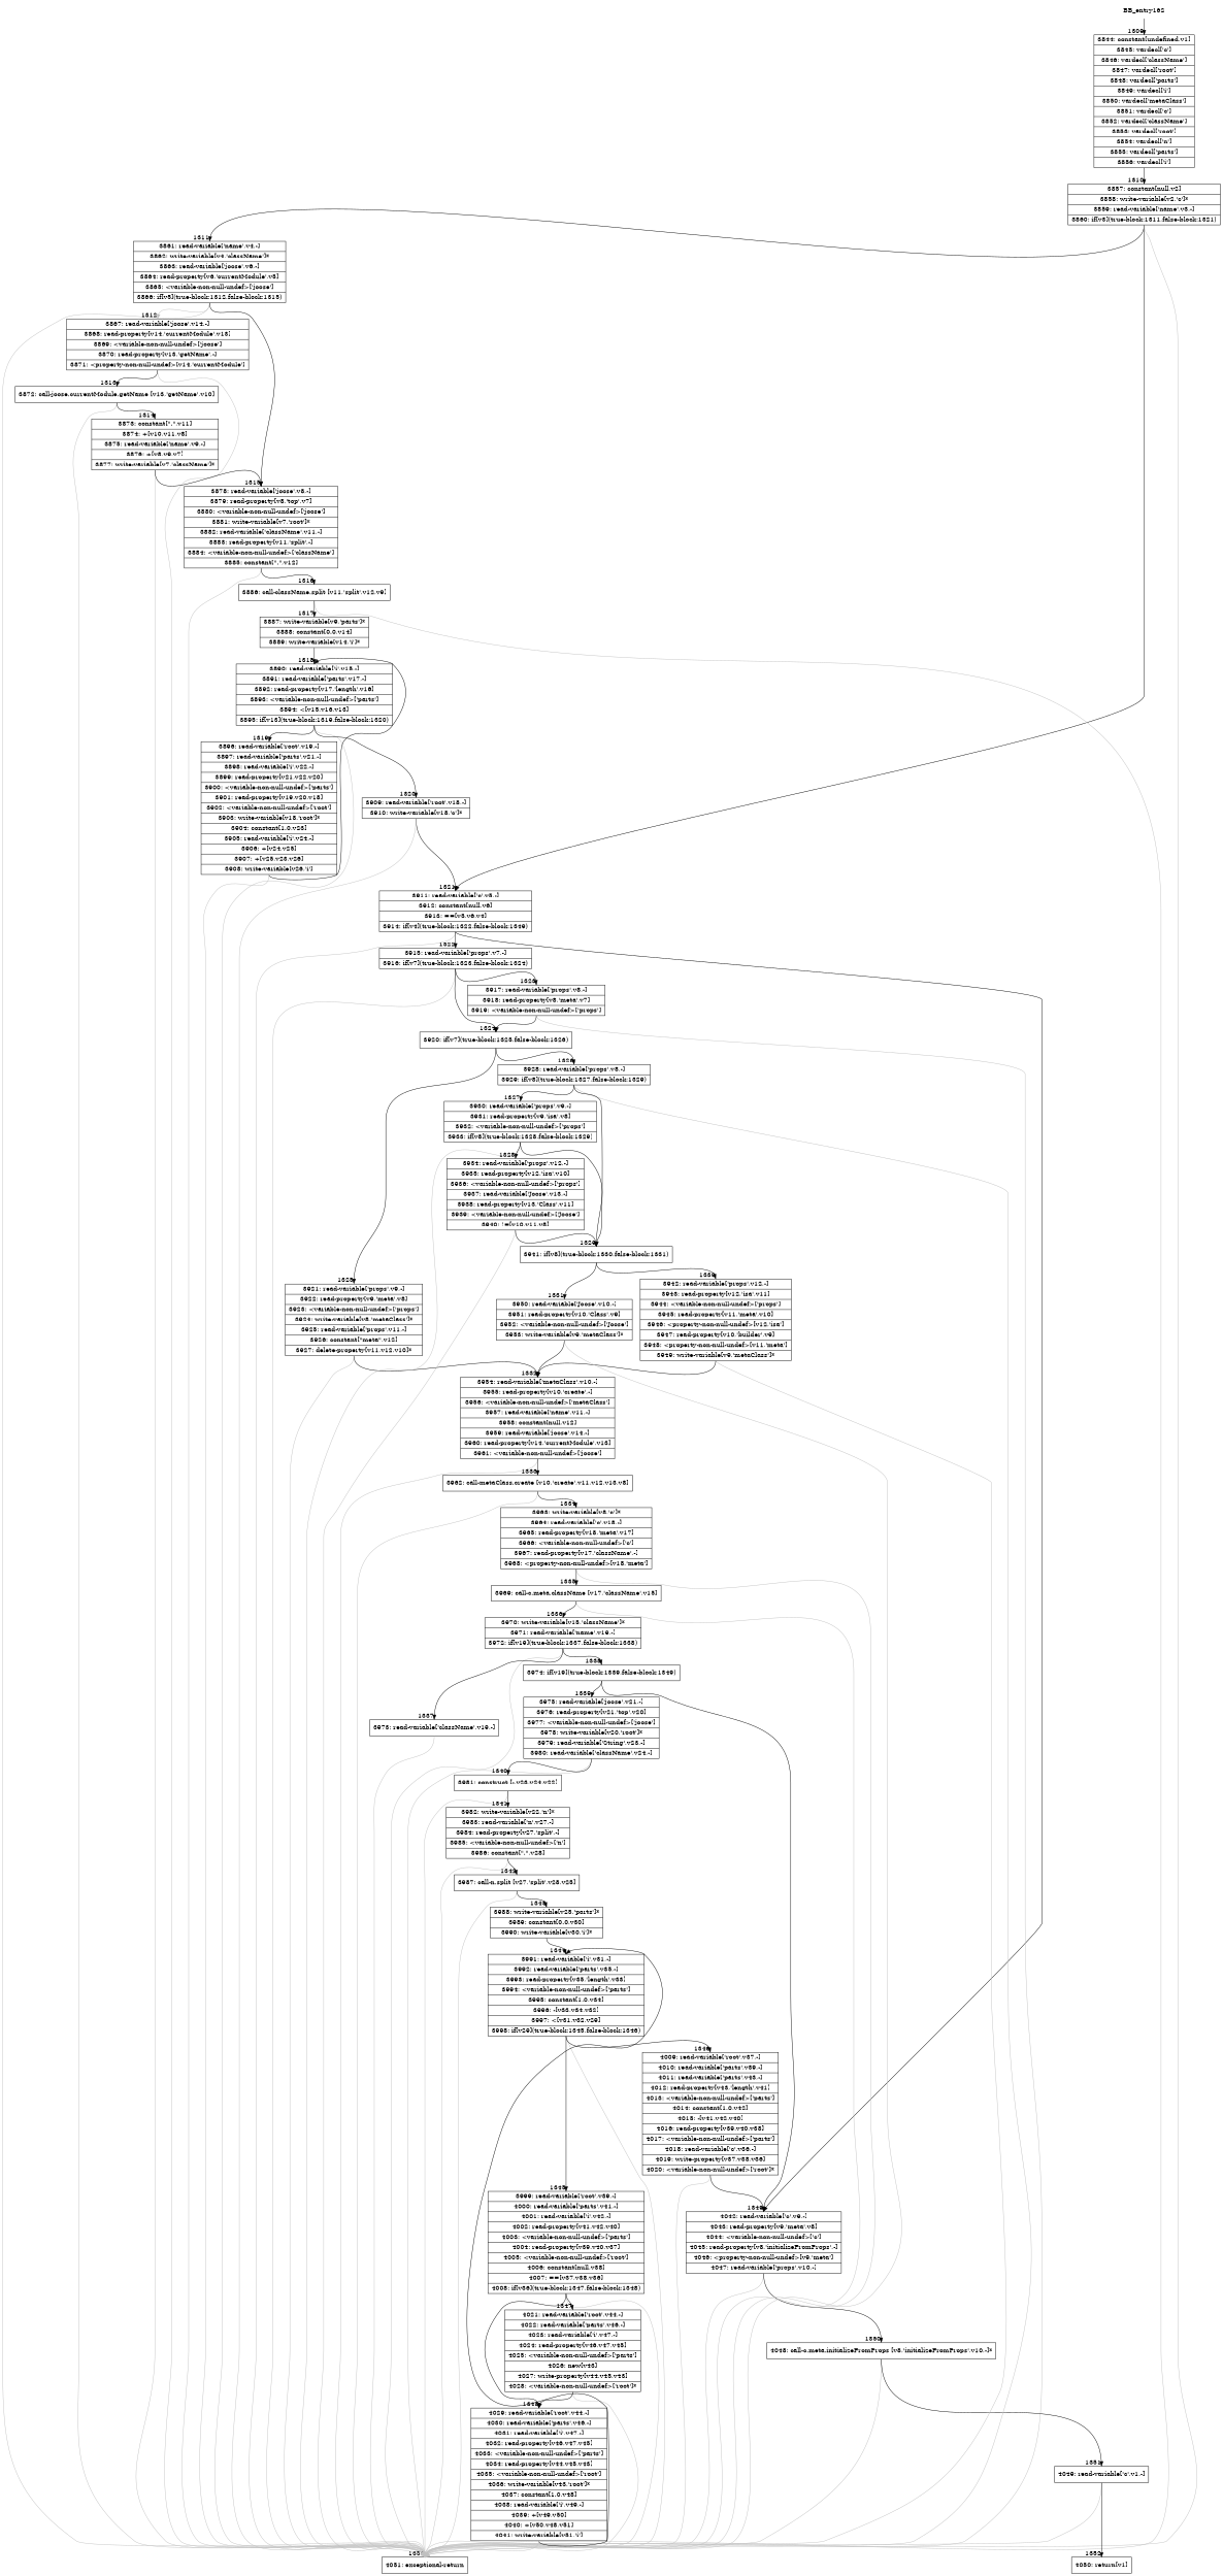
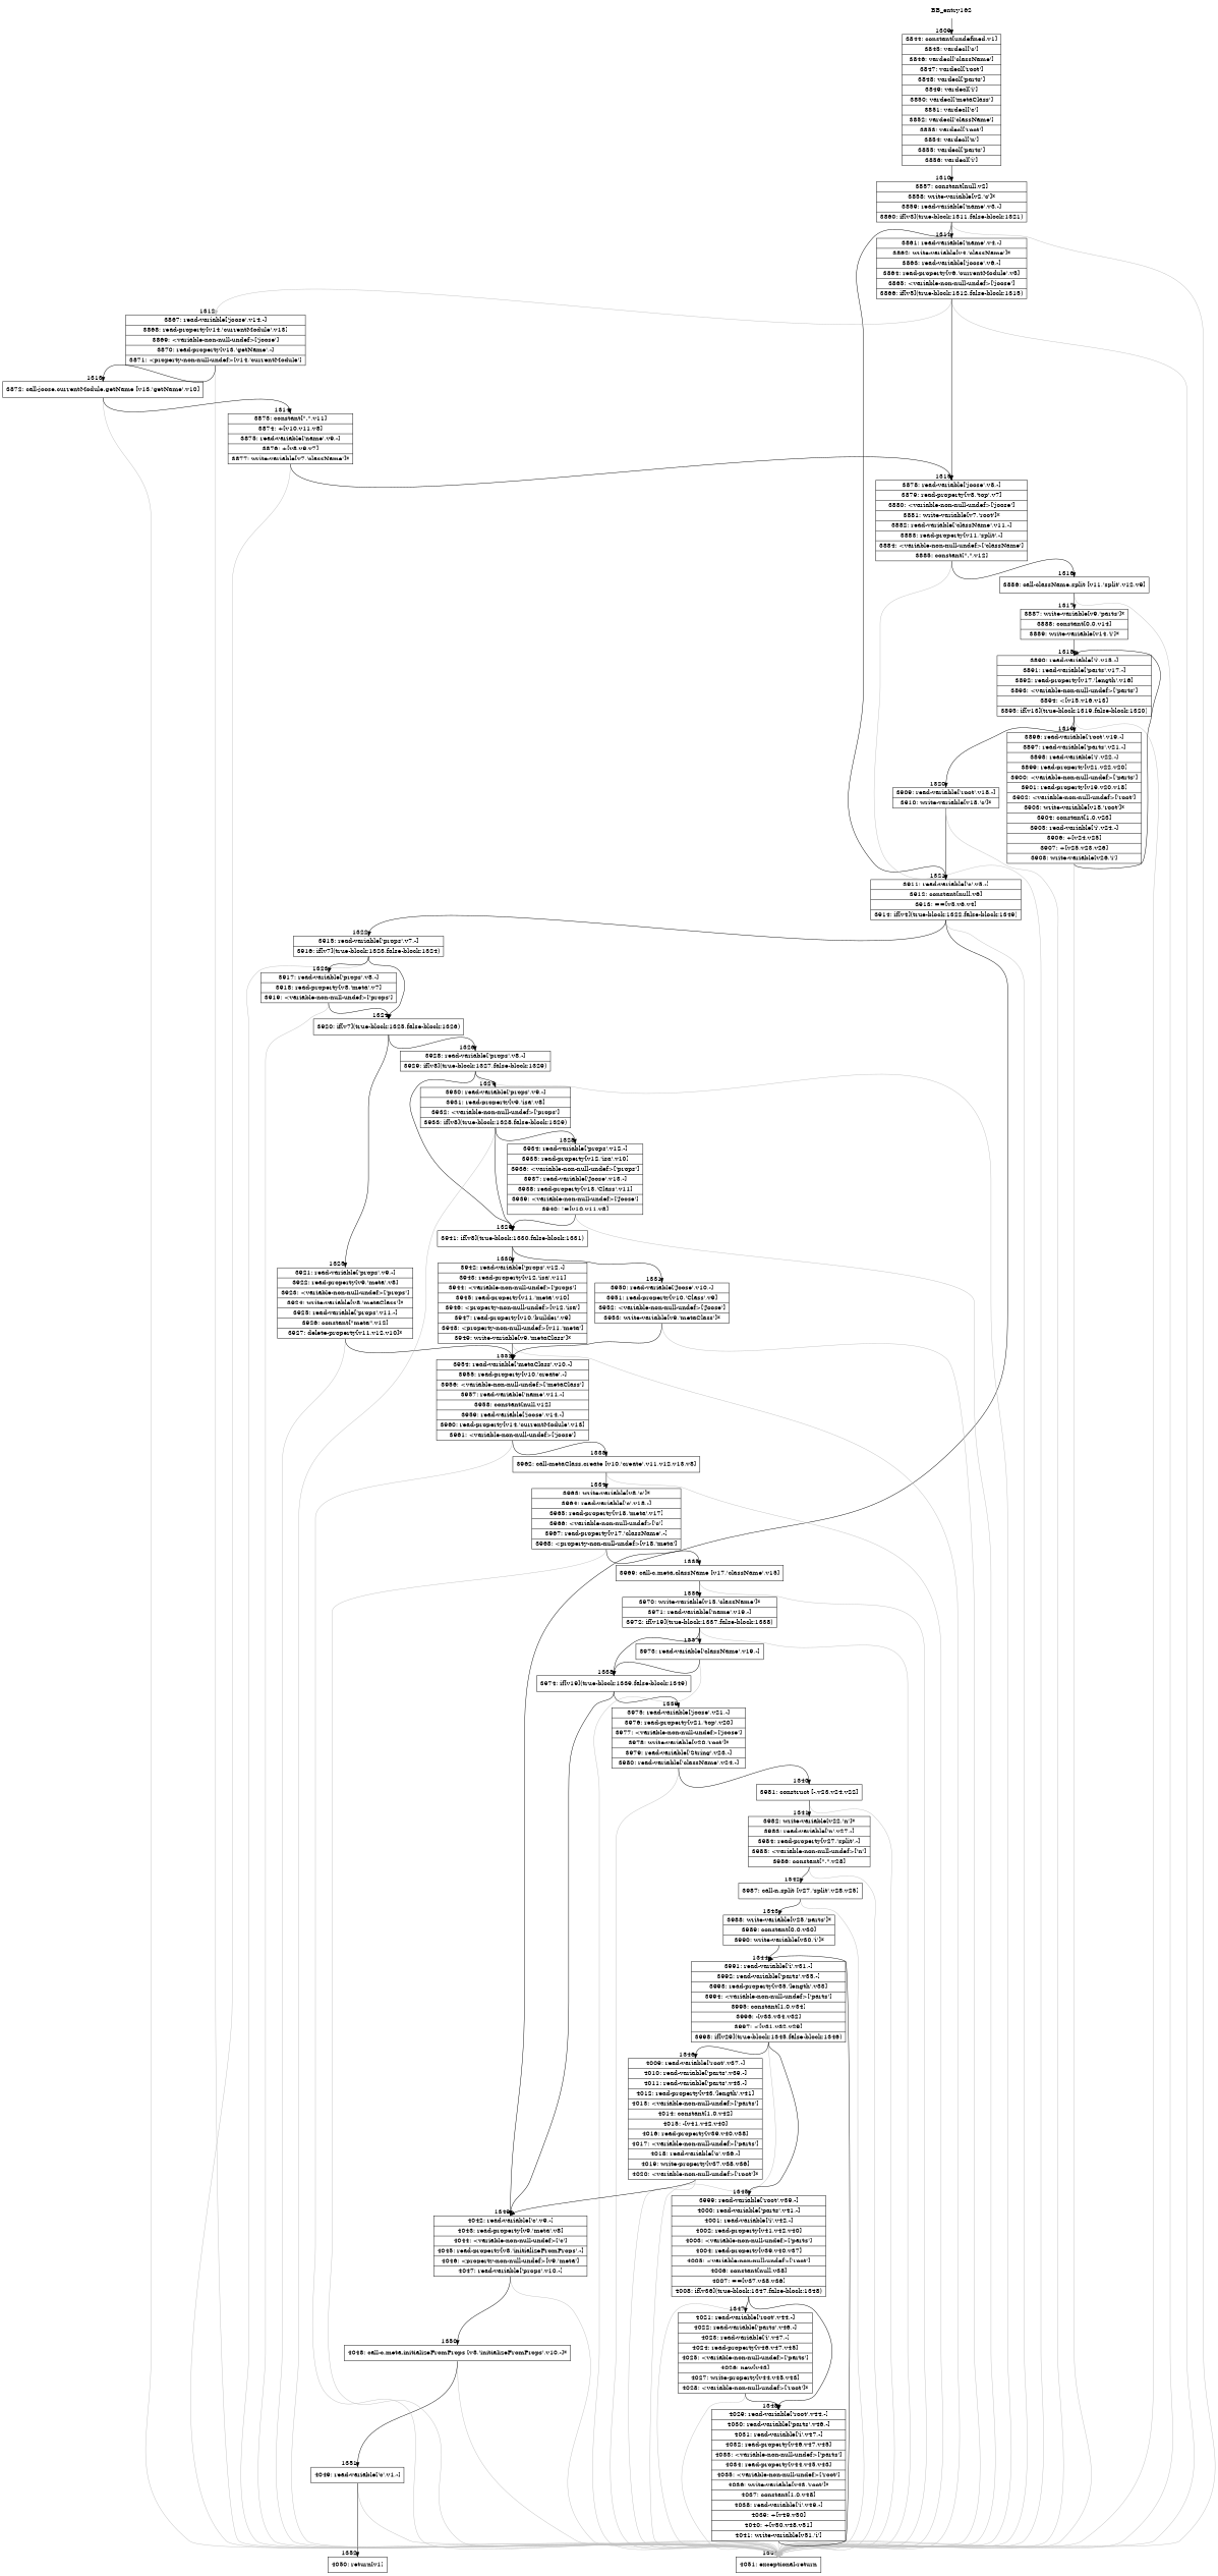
  digraph {
    rankdir=TD
    node [shape=record]
    edge [headport=n tailport=s]
    BB_entry162 [shape=none]
    n2 [label="{3844: constant[undefined,v1]|3845: vardecl['c']|3846: vardecl['className']|3847: vardecl['root']|3848: vardecl['parts']|3849: vardecl['i']|3850: vardecl['metaClass']|3851: vardecl['c']|3852: vardecl['className']|3853: vardecl['root']|3854: vardecl['n']|3855: vardecl['parts']|3856: vardecl['i']}"]
    n3 [label="{3857: constant[null,v2]|3858: write-variable[v2,'c']*|3859: read-variable['name',v3,-]|3860: if[v3](true-block:1311,false-block:1321)}"]
    n4 [label="{3861: read-variable['name',v4,-]|3862: write-variable[v4,'className']*|3863: read-variable['joose',v6,-]|3864: read-property[v6,'currentModule',v5]|3865: \<variable-non-null-undef\>['joose']|3866: if[v5](true-block:1312,false-block:1315)}"]
    n5 [label="{3911: read-variable['c',v5,-]|3912: constant[null,v6]|3913: ==[v5,v6,v4]|3914: if[v4](true-block:1322,false-block:1349)}"]
    n6 [label="{4051: exceptional-return}"]
    n7 [label="{3867: read-variable['joose',v14,-]|3868: read-property[v14,'currentModule',v13]|3869: \<variable-non-null-undef\>['joose']|3870: read-property[v13,'getName',-]|3871: \<property-non-null-undef\>[v14,'currentModule']}"]
    n8 [label="{3878: read-variable['joose',v8,-]|3879: read-property[v8,'top',v7]|3880: \<variable-non-null-undef\>['joose']|3881: write-variable[v7,'root']*|3882: read-variable['className',v11,-]|3883: read-property[v11,'split',-]|3884: \<variable-non-null-undef\>['className']|3885: constant[\".\",v12]}"]
    n9 [label="{3915: read-variable['props',v7,-]|3916: if[v7](true-block:1323,false-block:1324)}"]
    n10 [label="{4042: read-variable['c',v9,-]|4043: read-property[v9,'meta',v8]|4044: \<variable-non-null-undef\>['c']|4045: read-property[v8,'initializeFromProps',-]|4046: \<property-non-null-undef\>[v9,'meta']|4047: read-variable['props',v10,-]}"]
    n11 [label="{3872: call-joose.currentModule.getName [v13,'getName',v10]}"]
    n12 [label="{3886: call-className.split [v11,'split',v12,v9]}"]
    n13 [label="{3920: if[v7](true-block:1325,false-block:1326)}"]
    n14 [label="{3917: read-variable['props',v8,-]|3918: read-property[v8,'meta',v7]|3919: \<variable-non-null-undef\>['props']}"]
    n15 [label="{4048: call-c.meta.initializeFromProps [v8,'initializeFromProps',v10,-]*}"]
    n16 [label="{3873: constant[\".\",v11]|3874: +[v10,v11,v8]|3875: read-variable['name',v9,-]|3876: +[v8,v9,v7]|3877: write-variable[v7,'className']*}"]
    n17 [label="{3887: write-variable[v9,'parts']*|3888: constant[0.0,v14]|3889: write-variable[v14,'i']*}"]
    n18 [label="{3890: read-variable['i',v15,-]|3891: read-variable['parts',v17,-]|3892: read-property[v17,'length',v16]|3893: \<variable-non-null-undef\>['parts']|3894: \<[v15,v16,v13]|3895: if[v13](true-block:1319,false-block:1320)}"]
    n19 [label="{3896: read-variable['root',v19,-]|3897: read-variable['parts',v21,-]|3898: read-variable['i',v22,-]|3899: read-property[v21,v22,v20]|3900: \<variable-non-null-undef\>['parts']|3901: read-property[v19,v20,v18]|3902: \<variable-non-null-undef\>['root']|3903: write-variable[v18,'root']*|3904: constant[1.0,v23]|3905: read-variable['i',v24,-]|3906: +[v24,v25]|3907: +[v25,v23,v26]|3908: write-variable[v26,'i']}"]
    n20 [label="{3909: read-variable['root',v18,-]|3910: write-variable[v18,'c']*}"]
    n21 [label="{3921: read-variable['props',v9,-]|3922: read-property[v9,'meta',v8]|3923: \<variable-non-null-undef\>['props']|3924: write-variable[v8,'metaClass']*|3925: read-variable['props',v11,-]|3926: constant[\"meta\",v12]|3927: delete-property[v11,v12,v10]*}"]
    n22 [label="{3928: read-variable['props',v8,-]|3929: if[v8](true-block:1327,false-block:1329)}"]
    n23 [label="{4049: read-variable['c',v1,-]}"]
    n24 [label="{3954: read-variable['metaClass',v10,-]|3955: read-property[v10,'create',-]|3956: \<variable-non-null-undef\>['metaClass']|3957: read-variable['name',v11,-]|3958: constant[null,v12]|3959: read-variable['joose',v14,-]|3960: read-property[v14,'currentModule',v13]|3961: \<variable-non-null-undef\>['joose']}"]
    n25 [label="{3941: if[v8](true-block:1330,false-block:1331)}"]
    n26 [label="{3930: read-variable['props',v9,-]|3931: read-property[v9,'isa',v8]|3932: \<variable-non-null-undef\>['props']|3933: if[v8](true-block:1328,false-block:1329)}"]
    n27 [label="{3962: call-metaClass.create [v10,'create',v11,v12,v13,v8]}"]
    n28 [label="{3942: read-variable['props',v12,-]|3943: read-property[v12,'isa',v11]|3944: \<variable-non-null-undef\>['props']|3945: read-property[v11,'meta',v10]|3946: \<property-non-null-undef\>[v12,'isa']|3947: read-property[v10,'builder',v9]|3948: \<property-non-null-undef\>[v11,'meta']|3949: write-variable[v9,'metaClass']*}"]
    n29 [label="{3950: read-variable['Joose',v10,-]|3951: read-property[v10,'Class',v9]|3952: \<variable-non-null-undef\>['Joose']|3953: write-variable[v9,'metaClass']*}"]
    n30 [label="{3934: read-variable['props',v12,-]|3935: read-property[v12,'isa',v10]|3936: \<variable-non-null-undef\>['props']|3937: read-variable['Joose',v13,-]|3938: read-property[v13,'Class',v11]|3939: \<variable-non-null-undef\>['Joose']|3940: !=[v10,v11,v8]}"]
    n31 [label="{3963: write-variable[v8,'c']*|3964: read-variable['c',v18,-]|3965: read-property[v18,'meta',v17]|3966: \<variable-non-null-undef\>['c']|3967: read-property[v17,'className',-]|3968: \<property-non-null-undef\>[v18,'meta']}"]
    n32 [label="{3969: call-c.meta.className [v17,'className',v15]}"]
    n33 [label="{3970: write-variable[v15,'className']*|3971: read-variable['name',v19,-]|3972: if[v19](true-block:1337,false-block:1338)}"]
    n34 [label="{3974: if[v19](true-block:1339,false-block:1349)}"]
    n35 [label="{3973: read-variable['className',v19,-]}"]
    n36 [label="{3975: read-variable['joose',v21,-]|3976: read-property[v21,'top',v20]|3977: \<variable-non-null-undef\>['joose']|3978: write-variable[v20,'root']*|3979: read-variable['String',v23,-]|3980: read-variable['className',v24,-]}"]
    n37 [label="{3981: construct [-,v23,v24,v22]}"]
    n38 [label="{3982: write-variable[v22,'n']*|3983: read-variable['n',v27,-]|3984: read-property[v27,'split',-]|3985: \<variable-non-null-undef\>['n']|3986: constant[\".\",v28]}"]
    n39 [label="{3987: call-n.split [v27,'split',v28,v25]}"]
    n40 [label="{3988: write-variable[v25,'parts']*|3989: constant[0.0,v30]|3990: write-variable[v30,'i']*}"]
    n41 [label="{3991: read-variable['i',v31,-]|3992: read-variable['parts',v35,-]|3993: read-property[v35,'length',v33]|3994: \<variable-non-null-undef\>['parts']|3995: constant[1.0,v34]|3996: -[v33,v34,v32]|3997: \<[v31,v32,v29]|3998: if[v29](true-block:1345,false-block:1346)}"]
    n42 [label="{3999: read-variable['root',v39,-]|4000: read-variable['parts',v41,-]|4001: read-variable['i',v42,-]|4002: read-property[v41,v42,v40]|4003: \<variable-non-null-undef\>['parts']|4004: read-property[v39,v40,v37]|4005: \<variable-non-null-undef\>['root']|4006: constant[null,v38]|4007: ==[v37,v38,v36]|4008: if[v36](true-block:1347,false-block:1348)}"]
    n43 [label="{4009: read-variable['root',v37,-]|4010: read-variable['parts',v39,-]|4011: read-variable['parts',v43,-]|4012: read-property[v43,'length',v41]|4013: \<variable-non-null-undef\>['parts']|4014: constant[1.0,v42]|4015: -[v41,v42,v40]|4016: read-property[v39,v40,v38]|4017: \<variable-non-null-undef\>['parts']|4018: read-variable['c',v36,-]|4019: write-property[v37,v38,v36]|4020: \<variable-non-null-undef\>['root']*}"]
    n44 [label="{4021: read-variable['root',v44,-]|4022: read-variable['parts',v46,-]|4023: read-variable['i',v47,-]|4024: read-property[v46,v47,v45]|4025: \<variable-non-null-undef\>['parts']|4026: new[v43]|4027: write-property[v44,v45,v43]|4028: \<variable-non-null-undef\>['root']*}"]
    n45 [label="{4029: read-variable['root',v44,-]|4030: read-variable['parts',v46,-]|4031: read-variable['i',v47,-]|4032: read-property[v46,v47,v45]|4033: \<variable-non-null-undef\>['parts']|4034: read-property[v44,v45,v43]|4035: \<variable-non-null-undef\>['root']|4036: write-variable[v43,'root']*|4037: constant[1.0,v48]|4038: read-variable['i',v49,-]|4039: +[v49,v50]|4040: +[v50,v48,v51]|4041: write-variable[v51,'i']}"]
    n46 [label="{4050: return[v1]}"]
    BB_entry162 -> n2 [headlabel="    1309"]
    n2 -> n3 [headlabel="      1310"]
    n3 -> n4 [headlabel="      1311"]
    n3 -> n5 [headlabel="      1321"]
    n3 -> n6 [color=gray headlabel="      1353"]
    n4 -> n6 [color=gray]
    n4 -> n7 [color=gray headlabel="      1312"]
    n4 -> n8 [headlabel="      1315"]
    n5 -> n6 [color=gray]
    n5 -> n9 [headlabel="      1322"]
    n5 -> n10 [headlabel="      1349"]
    n7 -> n6 [color=gray]
    n7 -> n11 [headlabel="      1313"]
    n8 -> n6 [color=gray]
    n8 -> n12 [headlabel="      1316"]
    n9 -> n6 [color=gray]
    n9 -> n13 [headlabel="      1324"]
    n9 -> n14 [headlabel="      1323"]
    n10 -> n6 [color=gray]
    n10 -> n15 [headlabel="      1350"]
    n11 -> n6 [color=gray]
    n11 -> n16 [headlabel="      1314"]
    n12 -> n6 [color=gray]
    n12 -> n17 [headlabel="      1317"]
    n13 -> n21 [headlabel="      1325"]
    n13 -> n22 [headlabel="      1326"]
    n14 -> n6 [color=gray]
    n14 -> n13
    n15 -> n6 [color=gray]
    n15 -> n23 [headlabel="      1351"]
    n16 -> n6 [color=gray]
    n16 -> n8
    n17 -> n18 [headlabel="      1318"]
    n18 -> n6 [color=gray]
    n18 -> n19 [headlabel="      1319"]
    n18 -> n20 [headlabel="      1320"]
    n19 -> n6 [color=gray]
    n19 -> n18
    n20 -> n5
    n20 -> n6 [color=gray]
    n21 -> n6 [color=gray]
    n21 -> n24 [headlabel="      1332"]
    n22 -> n6 [color=gray]
    n22 -> n25 [headlabel="      1329"]
    n22 -> n26 [headlabel="      1327"]
    n23 -> n6 [color=gray]
    n23 -> n46 [headlabel="      1352"]
    n24 -> n6 [color=gray]
    n24 -> n27 [headlabel="      1333"]
    n25 -> n28 [headlabel="      1330"]
    n25 -> n29 [headlabel="      1331"]
    n26 -> n6 [color=gray]
    n26 -> n25
    n26 -> n30 [headlabel="      1328"]
    n27 -> n6 [color=gray]
    n27 -> n31 [headlabel="      1334"]
    n28 -> n6 [color=gray]
    n28 -> n24
    n29 -> n6 [color=gray]
    n29 -> n24
    n30 -> n6 [color=gray]
    n30 -> n25
    n31 -> n6 [color=gray]
    n31 -> n32 [headlabel="      1335"]
    n32 -> n6 [color=gray]
    n32 -> n33 [headlabel="      1336"]
    n33 -> n6 [color=gray]
    n33 -> n34 [headlabel="      1338"]
    n33 -> n35 [headlabel="      1337"]
    n34 -> n10
    n34 -> n36 [headlabel="      1339"]
    n35 -> n6 [color=gray]
+   n35 -> n34
    n36 -> n6 [color=gray]
    n36 -> n37 [headlabel="      1340"]
    n37 -> n6 [color=gray]
    n37 -> n38 [headlabel="      1341"]
    n38 -> n6 [color=gray]
    n38 -> n39 [headlabel="      1342"]
    n39 -> n6 [color=gray]
    n39 -> n40 [headlabel="      1343"]
    n40 -> n41 [headlabel="      1344"]
    n41 -> n6 [color=gray]
    n41 -> n42 [headlabel="      1345"]
    n41 -> n43 [headlabel="      1346"]
    n42 -> n6 [color=gray]
    n42 -> n44 [headlabel="      1347"]
    n42 -> n45 [headlabel="      1348"]
    n43 -> n6 [color=gray]
    n43 -> n10
    n44 -> n6 [color=gray]
    n44 -> n45
    n45 -> n6 [color=gray]
    n45 -> n41
  }
